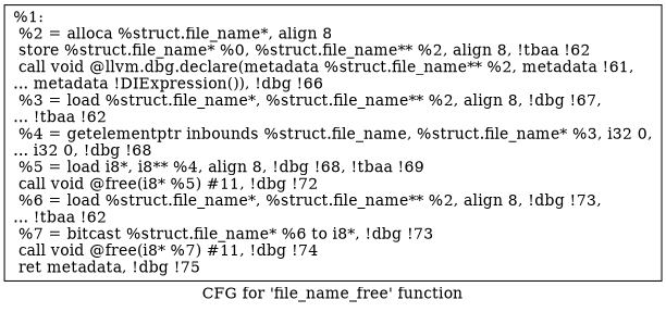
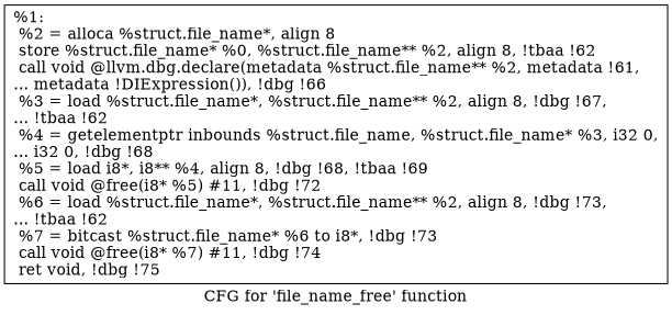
  digraph {
    label="CFG for 'file_name_free' function"
-   n1 [label="{%1:\l  %2 = alloca %struct.file_name*, align 8\l  store %struct.file_name* %0, %struct.file_name** %2, align 8, !tbaa !62\l  call void @llvm.dbg.declare(metadata %struct.file_name** %2, metadata !61,\l... metadata !DIExpression()), !dbg !66\l  %3 = load %struct.file_name*, %struct.file_name** %2, align 8, !dbg !67,\l... !tbaa !62\l  %4 = getelementptr inbounds %struct.file_name, %struct.file_name* %3, i32 0,\l... i32 0, !dbg !68\l  %5 = load i8*, i8** %4, align 8, !dbg !68, !tbaa !69\l  call void @free(i8* %5) #11, !dbg !72\l  %6 = load %struct.file_name*, %struct.file_name** %2, align 8, !dbg !73,\l... !tbaa !62\l  %7 = bitcast %struct.file_name* %6 to i8*, !dbg !73\l  call void @free(i8* %7) #11, !dbg !74\l  ret metadata, !dbg !75\l}" shape=record]
+   n1 [label="{%1:\l  %2 = alloca %struct.file_name*, align 8\l  store %struct.file_name* %0, %struct.file_name** %2, align 8, !tbaa !62\l  call void @llvm.dbg.declare(metadata %struct.file_name** %2, metadata !61,\l... metadata !DIExpression()), !dbg !66\l  %3 = load %struct.file_name*, %struct.file_name** %2, align 8, !dbg !67,\l... !tbaa !62\l  %4 = getelementptr inbounds %struct.file_name, %struct.file_name* %3, i32 0,\l... i32 0, !dbg !68\l  %5 = load i8*, i8** %4, align 8, !dbg !68, !tbaa !69\l  call void @free(i8* %5) #11, !dbg !72\l  %6 = load %struct.file_name*, %struct.file_name** %2, align 8, !dbg !73,\l... !tbaa !62\l  %7 = bitcast %struct.file_name* %6 to i8*, !dbg !73\l  call void @free(i8* %7) #11, !dbg !74\l  ret void, !dbg !75\l}" shape=record]
  }
